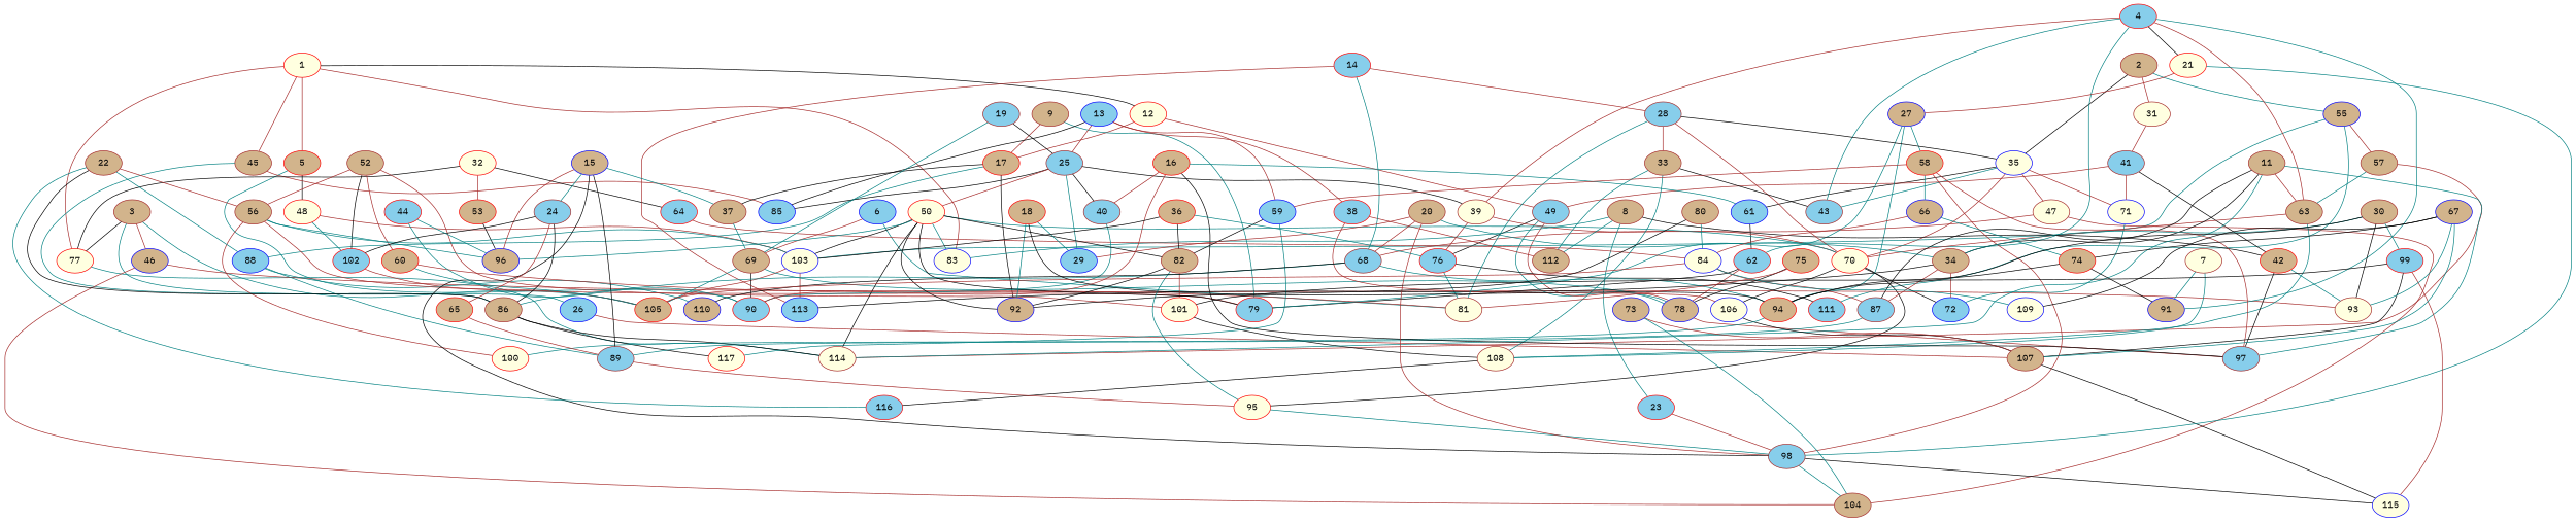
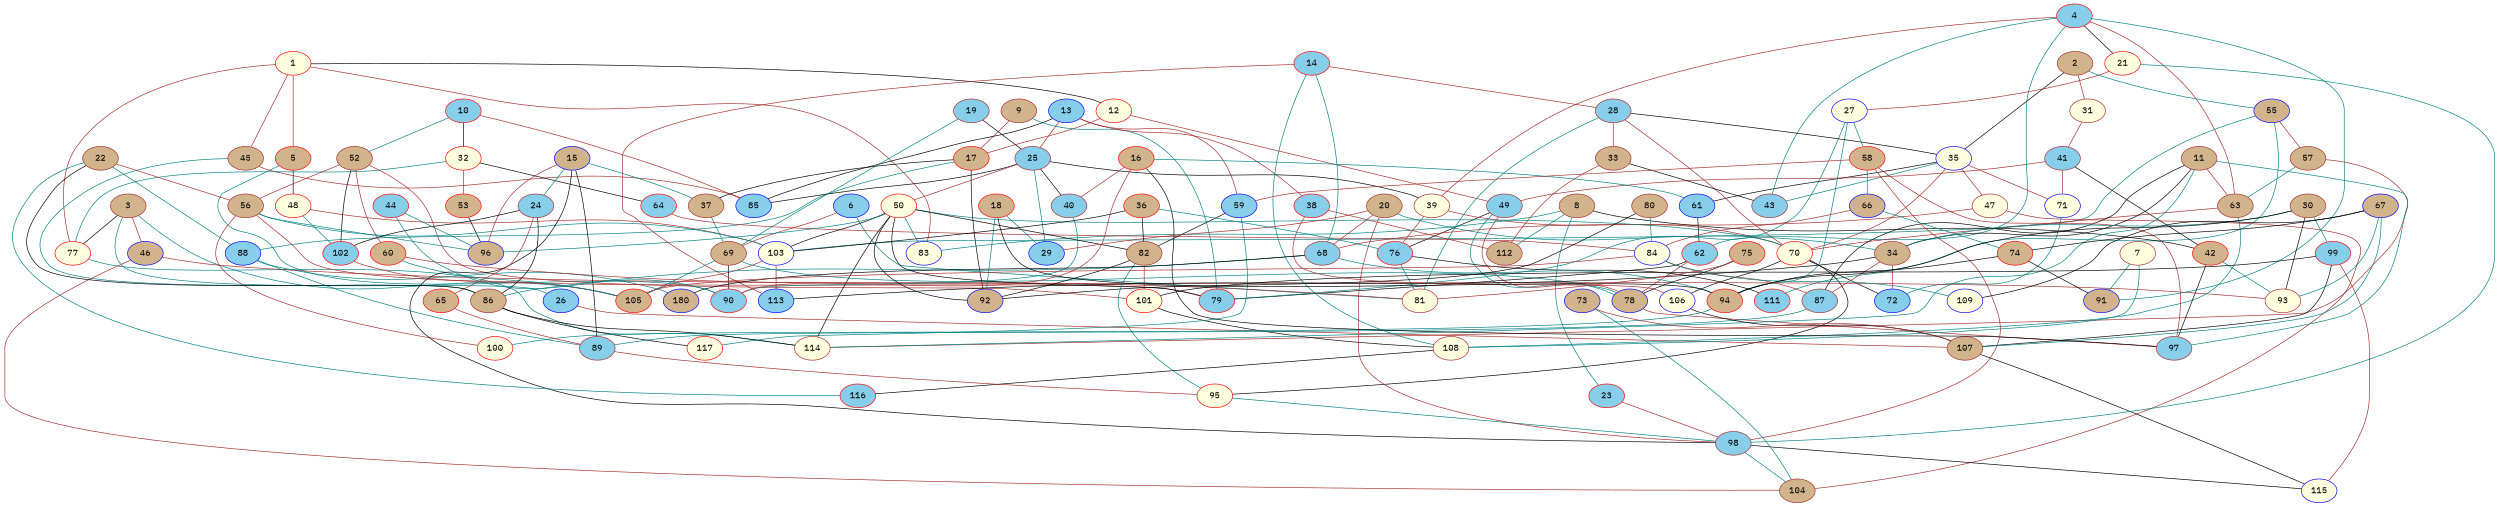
  graph {
    fontname="IBM Plex Mono"
    node [color=brown fillcolor=tan fontname="IBM Plex Mono" style=filled]
    edge [color=brown fontname="IBM Plex Mono"]
    1 [color=red fillcolor=lightyellow]
    5 [color=red]
    12 [color=red fillcolor=lightyellow]
    45
    77 [color=red fillcolor=lightyellow]
    83 [color=blue fillcolor=lightyellow]
    48 [color=red fillcolor=lightyellow]
    90 [color=red fillcolor=skyblue]
    17 [color=red]
    49 [fillcolor=skyblue]
    85 [color=blue fillcolor=skyblue]
    86
    114 [fillcolor=lightyellow]
    31 [fillcolor=lightyellow]
    2
    35 [color=blue fillcolor=lightyellow]
    55 [color=blue]
    41 [fillcolor=skyblue]
    43 [fillcolor=skyblue]
    61 [color=blue fillcolor=skyblue]
    70 [color=red fillcolor=lightyellow]
    47 [fillcolor=lightyellow]
    71 [color=blue fillcolor=lightyellow]
    103 [color=blue fillcolor=lightyellow]
    57
    111 [color=red fillcolor=skyblue]
    3
    26 [color=blue fillcolor=skyblue]
    46 [color=blue]
    105 [color=red]
    107
    93 [fillcolor=lightyellow]
    104
    4 [color=red fillcolor=skyblue]
    21 [color=red fillcolor=lightyellow]
    39 [fillcolor=lightyellow]
    62 [color=red fillcolor=skyblue]
    63
    91 [color=blue]
    98 [fillcolor=skyblue]
-   27 [color=blue]
+   27 [color=blue fillcolor=lightyellow]
    76 [color=red fillcolor=skyblue]
    79 [color=red fillcolor=skyblue]
    78 [color=blue]
    108 [fillcolor=lightyellow]
    102 [color=red fillcolor=skyblue]
    6 [color=blue fillcolor=skyblue]
    69
    81 [fillcolor=lightyellow]
    7 [fillcolor=lightyellow]
    116 [color=red fillcolor=skyblue]
    8
    23 [color=red fillcolor=skyblue]
    42 [color=red]
    112
    97 [fillcolor=skyblue]
    9
    37
    88 [color=blue fillcolor=skyblue]
    92 [color=blue]
+   10 [color=red fillcolor=skyblue]
    32 [color=red fillcolor=lightyellow]
    52
    53 [color=red]
    64 [color=red fillcolor=skyblue]
    56
    60 [color=red]
    101 [color=red fillcolor=lightyellow]
    11
    34
    87 [fillcolor=skyblue]
    113 [color=blue fillcolor=skyblue]
    72 [color=blue fillcolor=skyblue]
    89 [fillcolor=skyblue]
    13 [color=blue fillcolor=skyblue]
    25 [fillcolor=skyblue]
    38 [color=red fillcolor=skyblue]
    59 [color=blue fillcolor=skyblue]
    40 [fillcolor=skyblue]
    29 [color=blue fillcolor=skyblue]
    50 [color=red fillcolor=lightyellow]
    106 [color=blue fillcolor=lightyellow]
    82
    117 [color=red fillcolor=lightyellow]
    14 [color=red fillcolor=skyblue]
    28 [fillcolor=skyblue]
    68 [fillcolor=skyblue]
    33
    94 [color=red]
-   110 [color=blue]
+   110 [color=blue label=180]
    15 [color=blue]
    24 [fillcolor=skyblue]
    96 [color=blue]
    65 [color=red]
    95 [color=red fillcolor=lightyellow]
    115 [color=blue fillcolor=lightyellow]
    16 [color=red]
    18 [color=red]
    100 [color=red fillcolor=lightyellow]
    19 [fillcolor=skyblue]
    20
    58 [color=red]
    22
    66 [color=blue]
    30
    99 [color=red fillcolor=skyblue]
    84 [color=blue fillcolor=lightyellow]
    36 [color=red]
    44 [color=red fillcolor=skyblue]
    74 [color=red]
    109 [color=blue fillcolor=lightyellow]
    67 [color=blue]
    73 [color=blue]
    75 [color=red]
    80
    1 -- 5
    1 -- 12 [color=black]
    1 -- 45
    1 -- 77
    1 -- 83
    5 -- 48 [color=black]
    5 -- 90 [color=teal]
    12 -- 17
    12 -- 49
    45 -- 85
    45 -- 86 [color=teal]
    77 -- 114 [color=teal]
    48 -- 103
    48 -- 102 [color=teal]
    17 -- 37 [color=black]
    17 -- 88 [color=teal]
    17 -- 92 [color=black]
    49 -- 76 [color=black]
    49 -- 78 [color=teal]
    49 -- 78
    86 -- 114 [color=black]
    86 -- 117 [color=black]
    31 -- 41
    2 -- 31
    2 -- 35 [color=black]
    2 -- 55 [color=teal]
    35 -- 43 [color=teal]
    35 -- 61 [color=black]
    35 -- 70
    35 -- 47
    35 -- 71
    55 -- 103 [color=teal]
    55 -- 57
    55 -- 111 [color=teal]
    41 -- 49
    41 -- 71
    41 -- 42 [color=black]
    61 -- 62 [color=black]
    70 -- 72 [color=black]
    70 -- 106 [color=black]
    70 -- 95 [color=black]
    47 -- 104
    47 -- 68
    71 -- 72 [color=teal]
    103 -- 105
    103 -- 113
    57 -- 114
    57 -- 63 [color=teal]
    3 -- 77 [color=black]
    3 -- 26 [color=teal]
    3 -- 46
    3 -- 105 [color=teal]
    26 -- 107
    46 -- 93
    46 -- 104
    107 -- 115 [color=black]
    4 -- 43 [color=teal]
    4 -- 21 [color=black]
    4 -- 39
    4 -- 62 [color=teal]
    4 -- 63
    4 -- 91 [color=teal]
    21 -- 98 [color=teal]
    21 -- 27
    39 -- 70
    39 -- 76
    62 -- 79 [color=black]
    62 -- 78
    63 -- 70
    63 -- 108 [color=teal]
    98 -- 104 [color=teal]
    98 -- 115 [color=black]
    27 -- 79 [color=teal]
    27 -- 94 [color=teal]
    27 -- 58 [color=teal]
    76 -- 111 [color=black]
    76 -- 81 [color=teal]
    78 -- 97
    108 -- 116 [color=black]
    102 -- 105
    6 -- 69
    6 -- 81 [color=teal]
    69 -- 90 [color=black]
    69 -- 105 [color=teal]
    69 -- 78 [color=teal]
    7 -- 91 [color=teal]
    7 -- 108 [color=teal]
    8 -- 83 [color=teal]
    8 -- 23 [color=teal]
    8 -- 42 [color=black]
    8 -- 112 [color=teal]
    23 -- 98
    42 -- 93 [color=teal]
    42 -- 97 [color=black]
    9 -- 17
    9 -- 79 [color=teal]
    37 -- 69 [color=teal]
    88 -- 89 [color=teal]
    88 -- 110 [color=teal]
-   32 -- 77 [color=black]
+   10 -- 85
+   10 -- 32 [color=black]
+   10 -- 52 [color=teal]
+   32 -- 77 [color=teal]
    32 -- 53
    32 -- 64 [color=black]
    52 -- 102 [color=black]
    52 -- 56
    52 -- 60
    52 -- 101
    53 -- 96 [color=black]
    64 -- 84
    56 -- 103 [color=teal]
    56 -- 79
    56 -- 96 [color=teal]
    56 -- 100
    60 -- 105 [color=teal]
    60 -- 81
    101 -- 108 [color=black]
    11 -- 114 [color=teal]
    11 -- 63
    11 -- 97 [color=teal]
    11 -- 34 [color=black]
    11 -- 87 [color=black]
    34 -- 87
    34 -- 113 [color=black]
    34 -- 72
    87 -- 89 [color=teal]
    89 -- 95
    13 -- 85 [color=black]
    13 -- 25
    13 -- 38
    13 -- 59
    25 -- 85 [color=black]
    25 -- 39 [color=black]
    25 -- 40 [color=black]
    25 -- 29 [color=teal]
    25 -- 50
    38 -- 112
    38 -- 106
    59 -- 82 [color=black]
    59 -- 117 [color=teal]
    40 -- 90 [color=teal]
    50 -- 83 [color=teal]
    50 -- 114 [color=black]
    50 -- 70 [color=teal]
    50 -- 103 [color=black]
    50 -- 79 [color=black]
    50 -- 92 [color=black]
    50 -- 82 [color=black]
    50 -- 96 [color=teal]
    106 -- 107 [color=black]
    82 -- 92 [color=black]
    82 -- 101
    82 -- 95 [color=teal]
-   33 -- 108 [color=teal]
+   14 -- 108 [color=teal]
    14 -- 113
    14 -- 28
    14 -- 68 [color=teal]
    28 -- 35 [color=black]
    28 -- 70
    28 -- 81 [color=teal]
    28 -- 33
    68 -- 86 [color=teal]
    68 -- 94 [color=teal]
    68 -- 110 [color=black]
    33 -- 43 [color=black]
-   33 -- 112 [color=teal]
+   33 -- 112
    94 -- 100 [color=teal]
    15 -- 98 [color=black]
    15 -- 37 [color=teal]
    15 -- 89 [color=black]
    15 -- 24 [color=teal]
    15 -- 96
    24 -- 86 [color=black]
    24 -- 102 [color=black]
    24 -- 65
    65 -- 89
    95 -- 98 [color=teal]
    16 -- 90
    16 -- 61 [color=teal]
    16 -- 97 [color=black]
    16 -- 40
    18 -- 92 [color=teal]
    18 -- 29 [color=teal]
    18 -- 94 [color=black]
    19 -- 69 [color=teal]
    19 -- 25 [color=black]
    20 -- 98
    20 -- 34 [color=teal]
    20 -- 29
    20 -- 68
    58 -- 98
    58 -- 97
    58 -- 59
    58 -- 66 [color=teal]
    22 -- 86 [color=black]
    22 -- 116 [color=teal]
    22 -- 88 [color=teal]
    22 -- 56
    66 -- 84
    66 -- 74 [color=teal]
    30 -- 93 [color=black]
    30 -- 34 [color=teal]
    30 -- 94 [color=black]
    30 -- 99 [color=teal]
    99 -- 107 [color=black]
    99 -- 101 [color=black]
    99 -- 115
    84 -- 105
    84 -- 87
    84 -- 109 [color=teal]
    36 -- 103 [color=black]
    36 -- 76 [color=teal]
    36 -- 82 [color=black]
    44 -- 90 [color=teal]
    44 -- 96 [color=teal]
    74 -- 91 [color=black]
    74 -- 94 [color=black]
    67 -- 107 [color=teal]
    67 -- 93 [color=teal]
    67 -- 74 [color=black]
    67 -- 109 [color=black]
    73 -- 107
    73 -- 104 [color=teal]
    75 -- 78 [color=black]
    75 -- 81
    80 -- 92 [color=black]
    80 -- 84 [color=teal]
  }
